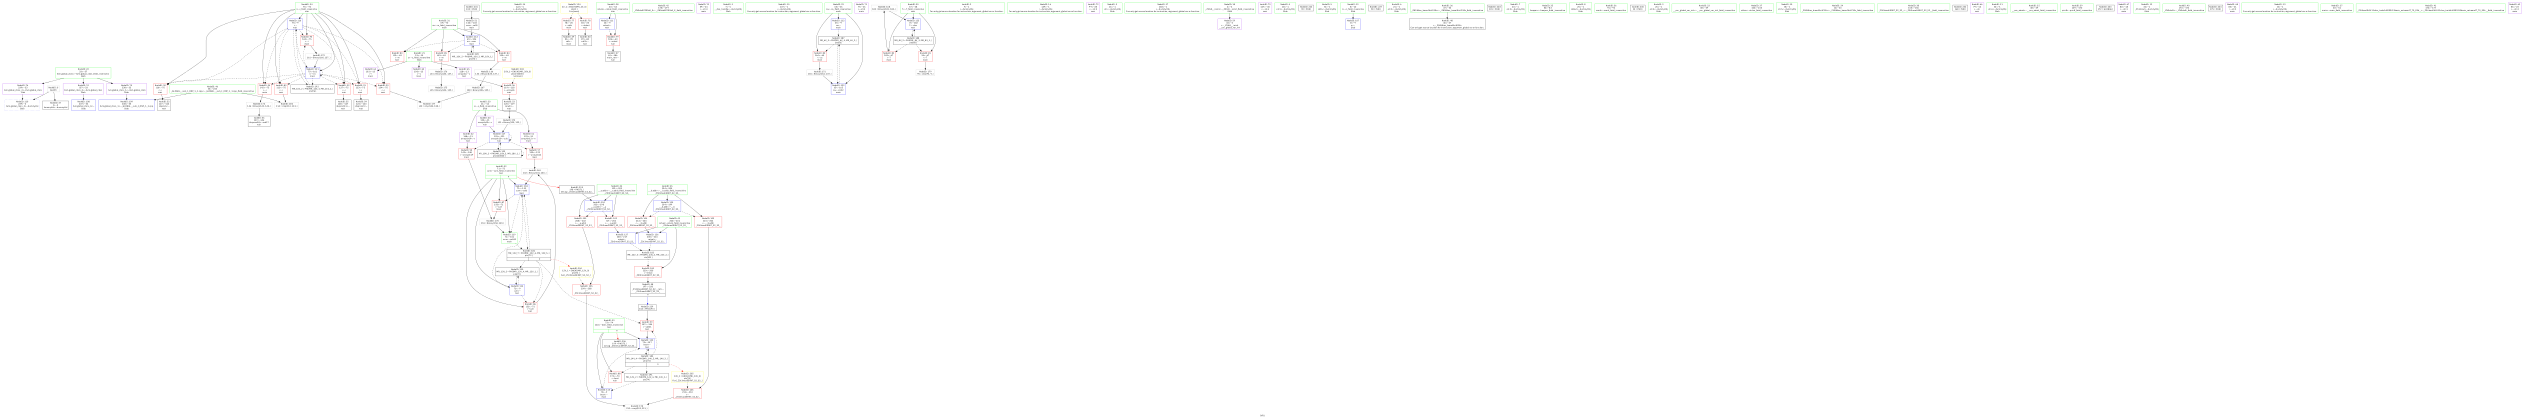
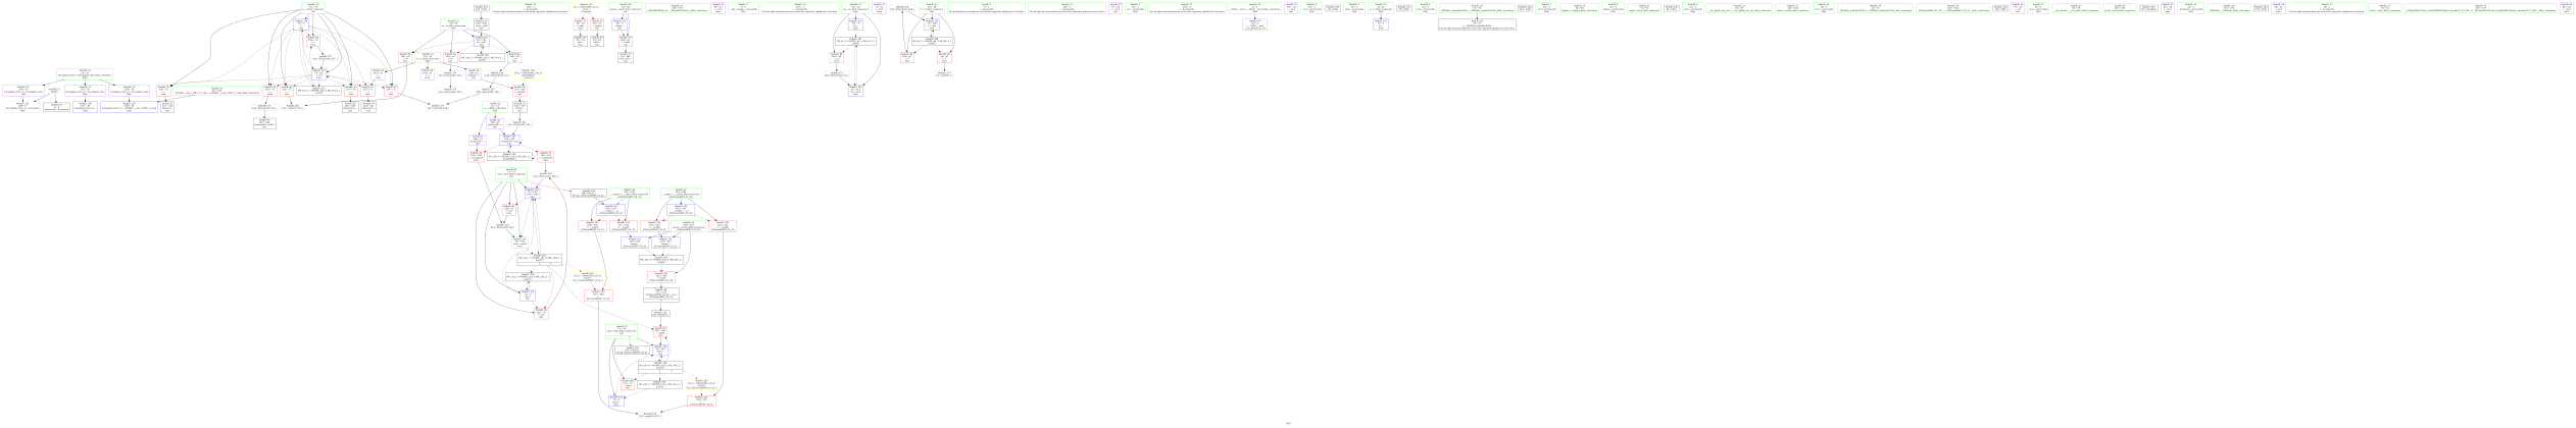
  digraph {
    fontname="IBM Plex Sans"
    label=SVFG
    node [color=green fontname="IBM Plex Sans" shape=record]
    edge [fontname="IBM Plex Sans" style=solid]
    n1 [color=grey label="{NodeID: 0\nNullPtr}"]
    n2 [color=black label="{NodeID: 47\n2\<--3\ndummyVal\<--dummyVal\n}"]
    n3 [color=blue label="{NodeID: 110\n239\<--3\nllvm.global_ctors_2\<--dummyVal\nGlob }" style=dotted]
    n4 [color=grey label="{NodeID: 180\n114 = cmp(112, 113, )\n}"]
    n5 [color=red label="{NodeID: 97\n130\<--129\n\<--arrayidx12\nmain\n}"]
    n6 [color=grey label="{NodeID: 169\n132 = Binary(131, 130, )\n}"]
    n7 [color=blue label="{NodeID: 118\n71\<--132\nsum\<--add\nmain\n}"]
    n8 [color=black label="{NodeID: 181\nMR_12V_7 = PHI(MR_12V_6, MR_12V_5, )\npts\{72 \}\n|{|<s4>9}}"]
    n9 [label="{NodeID: 119\n71\<--151\nsum\<--sub20\nmain\n}"]
    n10 [color=red label="{NodeID: 87\n150\<--71\n\<--sum\nmain\n}"]
    n11 [label="{NodeID: 14\n122\<--1\n\<--dummyObj\nCan only get source location for instruction, argument, global var or function.}"]
    n12 [color=yellow label="{NodeID: 194\n2V_1 = ENCHI(MR_2V_0)\npts\{1 \}\nFun[main]}" style=double]
    n13 [color=red label="{NodeID: 77\n78\<--20\n\<--stdin\nmain\n}"]
    n14 [color=red label="{NodeID: 78\n84\<--25\n\<--stdout\nmain\n}"]
    n15 [color=black label="{NodeID: 49\n81\<--78\ncall\<--\nmain\n}"]
    n16 [color=black label="{NodeID: 50\n87\<--84\ncall1\<--\nmain\n}"]
    n17 [color=blue label="{NodeID: 111\n63\<--9\nretval\<--\nmain\n}"]
    n18 [color=red label="{NodeID: 79\n186\<--63\n\<--retval\nmain\n}"]
    n19 [color=black label="{NodeID: 57\n62\<--186\nmain_ret\<--\nmain\n}"]
    n20 [label="{NodeID: 28\n63\<--64\nretval\<--retval_field_insensitive\nmain\n}"]
    n21 [color=blue label="{NodeID: 125\n204\<--199\n__b.addr\<--__b\n_ZSt3maxIiERKT_S2_S2_\n}"]
    n22 [color=red label="{NodeID: 103\n210\<--204\n\<--__b.addr\n_ZSt3maxIiERKT_S2_S2_\n}"]
    n23 [color=red label="{NodeID: 104\n214\<--204\n\<--__b.addr\n_ZSt3maxIiERKT_S2_S2_\n}"]
    n24 [color=red label="{NodeID: 106\n211\<--210\n\<--\n_ZSt3maxIiERKT_S2_S2_\n}"]
    n25 [color=blue label="{NodeID: 126\n200\<--214\nretval\<--\n_ZSt3maxIiERKT_S2_S2_\n}"]
    n26 [color=grey label="{NodeID: 178\n212 = cmp(209, 211, )\n}"]
    n27 [color=black label="{NodeID: 182\nMR_24V_3 = PHI(MR_24V_4, MR_24V_2, )\npts\{201 \}\n}"]
    n28 [label="{NodeID: 42\n178\<--179\n_ZNSolsEPFRSoS_E\<--_ZNSolsEPFRSoS_E_field_insensitive\n}"]
    n29 [color=black label="{NodeID: 56\n147\<--146\nidxprom18\<--sub17\nmain\n}"]
    n30 [color=black label="{NodeID: 236\n199 = PHI(73, )\n1st arg _ZSt3maxIiERKT_S2_S2_ }"]
    n31 [color=purple label="{NodeID: 70\n89\<--26\n\<--.str.4\nmain\n}"]
    n32 [color=grey label="{NodeID: 167\n138 = Binary(136, 139, )\n}"]
    n33 [color=grey label="{NodeID: 177\n140 = cmp(134, 138, )\n}"]
    n34 [color=red label="{NodeID: 84\n135\<--69\n\<--m\nmain\n}"]
    n35 [color=grey label="{NodeID: 166\n136 = Binary(135, 137, )\n}"]
    n36 [label="{NodeID: 1\n7\<--1\n__dso_handle\<--dummyObj\nGlob }"]
    n37 [color=red label="{NodeID: 86\n131\<--71\n\<--sum\nmain\n}"]
    n38 [color=red label="{NodeID: 99\n157\<--154\n\<--call21\nmain\n}"]
    n39 [color=black label="{NodeID: 190\nMR_12V_2 = PHI(MR_12V_4, MR_12V_1, )\npts\{72 \}\n}"]
    n40 [color=yellow label="{NodeID: 204\n12V_1 = ENCHI(MR_12V_0)\npts\{72 \}\nFun[_ZSt3maxIiERKT_S2_S2_]}" style=double]
    n41 [color=blue label="{NodeID: 120\n73\<--157\nbest\<--\nmain\n}"]
    n42 [color=blue label="{NodeID: 114\n71\<--9\nsum\<--\nmain\n}"]
    n43 [color=red label="{NodeID: 105\n209\<--208\n\<--\n_ZSt3maxIiERKT_S2_S2_\n}"]
    n44 [color=black label="{NodeID: 184\nMR_14V_4 = PHI(MR_14V_5, MR_14V_3, )\npts\{74 \}\n|{|<s4>9}}"]
    n45 [color=grey label="{NodeID: 170\n151 = Binary(150, 149, )\n}"]
    n46 [color=red label="{NodeID: 98\n149\<--148\n\<--arrayidx19\nmain\n}"]
    n47 [label="{NodeID: 15\n137\<--1\n\<--dummyObj\nCan only get source location for instruction, argument, global var or function.}"]
    n48 [color=blue label="{NodeID: 112\n65\<--9\nca\<--\nmain\n}"]
    n49 [color=black label="{NodeID: 187\nMR_6V_3 = PHI(MR_6V_4, MR_6V_2, )\npts\{66 \}\n}"]
    n50 [color=red label="{NodeID: 80\n164\<--65\n\<--ca\nmain\n}"]
    n51 [color=blue label="{NodeID: 122\n65\<--165\nca\<--inc22\nmain\n}"]
    n52 [color=grey label="{NodeID: 171\n165 = Binary(164, 137, )\n}"]
    n53 [label="{NodeID: 29\n65\<--66\nca\<--ca_field_insensitive\nmain\n}"]
    n54 [color=red label="{NodeID: 100\n220\<--200\n\<--retval\n_ZSt3maxIiERKT_S2_S2_\n}"]
    n55 [color=black label="{NodeID: 58\n197\<--220\n_ZSt3maxIiERKT_S2_S2__ret\<--\n_ZSt3maxIiERKT_S2_S2_\n|{<s0>9}}"]
    n56 [label="{NodeID: 43\n200\<--201\nretval\<--retval_field_insensitive\n_ZSt3maxIiERKT_S2_S2_\n}"]
    n57 [color=blue label="{NodeID: 127\n200\<--217\nretval\<--\n_ZSt3maxIiERKT_S2_S2_\n}"]
    n58 [color=black label="{NodeID: 229\n154 = PHI(197, )\n}"]
    n59 [color=purple label="{NodeID: 71\n97\<--26\n\<--.str.4\nmain\n}"]
    n60 [color=grey label="{NodeID: 168\n182 = Binary(181, 183, )\n}"]
    n61 [color=blue label="{NodeID: 123\n67\<--182\nT\<--dec\nmain\n}"]
    n62 [color=black label="{NodeID: 188\nMR_8V_2 = PHI(MR_8V_3, MR_8V_1, )\npts\{68 \}\n}"]
    n63 [color=red label="{NodeID: 81\n94\<--67\n\<--T\nmain\n}"]
    n64 [color=red label="{NodeID: 82\n181\<--67\n\<--T\nmain\n}"]
    n65 [color=red label="{NodeID: 85\n143\<--69\n\<--m\nmain\n}"]
    n66 [color=grey label="{NodeID: 176\n144 = Binary(143, 137, )\n}"]
    n67 [color=grey label="{NodeID: 175\n145 = Binary(144, 139, )\n}"]
    n68 [label="{NodeID: 2\n9\<--1\n\<--dummyObj\nCan only get source location for instruction, argument, global var or function.}"]
    n69 [color=red label="{NodeID: 88\n171\<--73\n\<--best\nmain\n}"]
    n70 [color=black label="{NodeID: 191\nMR_14V_2 = PHI(MR_14V_4, MR_14V_1, )\npts\{74 \}\n}"]
    n71 [color=yellow label="{NodeID: 205\n14V_1 = ENCHI(MR_14V_0)\npts\{74 \}\nFun[_ZSt3maxIiERKT_S2_S2_]}" style=double]
    n72 [label="{NodeID: 16\n139\<--1\n\<--dummyObj\nCan only get source location for instruction, argument, global var or function.}"]
    n73 [color=blue label="{NodeID: 113\n69\<--106\nm\<--conv\nmain\n}"]
    n74 [color=red label="{NodeID: 83\n113\<--69\n\<--m\nmain\n}"]
    n75 [color=black label="{NodeID: 189\nMR_10V_2 = PHI(MR_10V_3, MR_10V_1, )\npts\{70 \}\n}"]
    n76 [label="{NodeID: 30\n67\<--68\nT\<--T_field_insensitive\nmain\n}"]
    n77 [color=grey label="{NodeID: 179\n95 = cmp(94, 9, )\n}"]
    n78 [label="{NodeID: 44\n202\<--203\n__a.addr\<--__a.addr_field_insensitive\n_ZSt3maxIiERKT_S2_S2_\n}"]
    n79 [color=red label="{NodeID: 101\n208\<--202\n\<--__a.addr\n_ZSt3maxIiERKT_S2_S2_\n}"]
    n80 [color=red label="{NodeID: 102\n217\<--202\n\<--__a.addr\n_ZSt3maxIiERKT_S2_S2_\n}"]
    n81 [color=blue label="{NodeID: 124\n202\<--198\n__a.addr\<--__a\n_ZSt3maxIiERKT_S2_S2_\n}"]
    n82 [color=purple label="{NodeID: 72\n99\<--28\n\<--.str.5\nmain\n}"]
    n83 [label="{NodeID: 3\n16\<--1\n.str\<--dummyObj\nGlob }"]
    n84 [label="{NodeID: 17\n183\<--1\n\<--dummyObj\nCan only get source location for instruction, argument, global var or function.}"]
    n85 [label="{NodeID: 31\n69\<--70\nm\<--m_field_insensitive\nmain\n}"]
    n86 [label="{NodeID: 45\n204\<--205\n__b.addr\<--__b.addr_field_insensitive\n_ZSt3maxIiERKT_S2_S2_\n}"]
    n87 [color=purple label="{NodeID: 59\n44\<--4\n\<--_ZStL8__ioinit\n__cxx_global_var_init\n}"]
    n88 [color=purple label="{NodeID: 73\n167\<--30\n\<--.str.6\nmain\n}"]
    n89 [label="{NodeID: 4\n18\<--1\n.str.1\<--dummyObj\nGlob }"]
    n90 [color=blue label="{NodeID: 115\n73\<--9\nbest\<--\nmain\n}"]
    n91 [label="{NodeID: 18\n4\<--6\n_ZStL8__ioinit\<--_ZStL8__ioinit_field_insensitive\nGlob }"]
    n92 [label="{NodeID: 32\n71\<--72\nsum\<--sum_field_insensitive\nmain\n|{|<s5>9}}"]
    n93 [color=black label="{NodeID: 235\n198 = PHI(71, )\n0th arg _ZSt3maxIiERKT_S2_S2_ }"]
    n94 [label="{NodeID: 46\n35\<--233\n_GLOBAL__sub_I_ONP_1_1.cpp\<--_GLOBAL__sub_I_ONP_1_1.cpp_field_insensitive\n}"]
    n95 [color=blue label="{NodeID: 109\n238\<--35\nllvm.global_ctors_1\<--_GLOBAL__sub_I_ONP_1_1.cpp\nGlob }"]
    n96 [color=black label="{NodeID: 226\n90 = PHI()\n}"]
    n97 [color=purple label="{NodeID: 60\n125\<--11\narrayidx10\<--v\nmain\n}"]
    n98 [color=blue label="{NodeID: 117\n125\<--121\narrayidx10\<--sub\nmain\n}"]
    n99 [color=black label="{NodeID: 193\nMR_18V_2 = PHI(MR_18V_3, MR_18V_1, )\npts\{120000 \}\n}"]
    n100 [color=purple label="{NodeID: 74\n237\<--33\nllvm.global_ctors_0\<--llvm.global_ctors\nGlob }"]
    n101 [color=blue label="{NodeID: 108\n237\<--34\nllvm.global_ctors_0\<--\nGlob }"]
    n102 [label="{NodeID: 5\n20\<--1\nstdin\<--dummyObj\nGlob }"]
    n103 [label="{NodeID: 19\n8\<--10\nn\<--n_field_insensitive\nGlob }"]
    n104 [color=blue label="{NodeID: 107\n8\<--9\nn\<--\nGlob }"]
    n105 [color=blue label="{NodeID: 116\n75\<--9\ni\<--\nmain\n}"]
    n106 [color=red label="{NodeID: 89\n112\<--75\n\<--i\nmain\n}"]
    n107 [color=red label="{NodeID: 90\n116\<--75\n\<--i\nmain\n}"]
    n108 [color=red label="{NodeID: 91\n123\<--75\n\<--i\nmain\n}"]
    n109 [color=red label="{NodeID: 92\n127\<--75\n\<--i\nmain\n}"]
    n110 [color=red label="{NodeID: 93\n134\<--75\n\<--i\nmain\n}"]
    n111 [color=red label="{NodeID: 94\n142\<--75\n\<--i\nmain\n}"]
    n112 [color=red label="{NodeID: 95\n160\<--75\n\<--i\nmain\n}"]
    n113 [color=blue label="{NodeID: 121\n75\<--161\ni\<--inc\nmain\n}"]
    n114 [color=black label="{NodeID: 192\nMR_16V_2 = PHI(MR_16V_4, MR_16V_1, )\npts\{76 \}\n}"]
    n115 [color=black label="{NodeID: 52\n117\<--116\nidxprom\<--\nmain\n}"]
    n116 [color=black label="{NodeID: 54\n124\<--123\nidxprom9\<--\nmain\n}"]
    n117 [color=black label="{NodeID: 55\n128\<--127\nidxprom11\<--\nmain\n}"]
    n118 [color=grey label="{NodeID: 174\n146 = Binary(142, 145, )\n}"]
    n119 [color=grey label="{NodeID: 172\n161 = Binary(160, 137, )\n}"]
    n120 [label="{NodeID: 33\n73\<--74\nbest\<--best_field_insensitive\nmain\n|{|<s3>9}}"]
    n121 [color=black label="{NodeID: 227\n98 = PHI()\n}"]
-   n122 [color=purple label="{NodeID: 61\n129\<--11\narrayidx12\<--v\nmain\n}"]
    n123 [color=purple label="{NodeID: 75\n238\<--33\nllvm.global_ctors_1\<--llvm.global_ctors\nGlob }"]
    n124 [label="{NodeID: 6\n21\<--1\n.str.2\<--dummyObj\nGlob }"]
    n125 [label="{NodeID: 20\n11\<--12\nv\<--v_field_insensitive\nGlob }"]
    n126 [color=purple label="{NodeID: 62\n148\<--11\narrayidx19\<--v\nmain\n}"]
    n127 [label="{NodeID: 34\n75\<--76\ni\<--i_field_insensitive\nmain\n}"]
    n128 [color=black label="{NodeID: 48\n46\<--47\n\<--_ZNSt8ios_base4InitD1Ev\nCan only get source location for instruction, argument, global var or function.}"]
    n129 [color=black label="{NodeID: 228\n101 = PHI()\n}"]
    n130 [color=purple label="{NodeID: 76\n239\<--33\nllvm.global_ctors_2\<--llvm.global_ctors\nGlob }"]
    n131 [color=grey label="{NodeID: 173\n121 = Binary(120, 122, )\n}"]
    n132 [label="{NodeID: 7\n23\<--1\n.str.3\<--dummyObj\nGlob }"]
    n133 [label="{NodeID: 21\n13\<--15\ns\<--s_field_insensitive\nGlob }"]
    n134 [color=purple label="{NodeID: 63\n100\<--13\n\<--s\nmain\n}"]
    n135 [color=purple label="{NodeID: 64\n102\<--13\n\<--s\nmain\n}"]
    n136 [color=purple label="{NodeID: 65\n118\<--13\narrayidx\<--s\nmain\n}"]
    n137 [color=red label="{NodeID: 96\n119\<--118\n\<--arrayidx\nmain\n}"]
    n138 [color=black label="{NodeID: 53\n120\<--119\nconv8\<--\nmain\n}"]
    n139 [label="{NodeID: 35\n82\<--83\nfreopen\<--freopen_field_insensitive\n}"]
    n140 [label="{NodeID: 8\n25\<--1\nstdout\<--dummyObj\nGlob }"]
    n141 [label="{NodeID: 22\n33\<--37\nllvm.global_ctors\<--llvm.global_ctors_field_insensitive\nGlob }"]
    n142 [label="{NodeID: 36\n91\<--92\nscanf\<--scanf_field_insensitive\n}"]
    n143 [color=black label="{NodeID: 230\n45 = PHI()\n}"]
    n144 [label="{NodeID: 9\n26\<--1\n.str.4\<--dummyObj\nGlob }"]
    n145 [label="{NodeID: 23\n38\<--39\n__cxx_global_var_init\<--__cxx_global_var_init_field_insensitive\n}"]
    n146 [color=yellow label="{NodeID: 203\n20V_1 = ENCHI(MR_20V_0)\npts\{150000 \}\nFun[main]}" style=double]
    n147 [label="{NodeID: 37\n104\<--105\nstrlen\<--strlen_field_insensitive\n}"]
    n148 [color=black label="{NodeID: 51\n106\<--103\nconv\<--call5\nmain\n}"]
    n149 [color=black label="{NodeID: 231\n103 = PHI()\n}"]
    n150 [label="{NodeID: 10\n28\<--1\n.str.5\<--dummyObj\nGlob }"]
    n151 [label="{NodeID: 24\n42\<--43\n_ZNSt8ios_base4InitC1Ev\<--_ZNSt8ios_base4InitC1Ev_field_insensitive\n}"]
    n152 [label="{NodeID: 38\n155\<--156\n_ZSt3maxIiERKT_S2_S2_\<--_ZSt3maxIiERKT_S2_S2__field_insensitive\n}"]
    n153 [color=black label="{NodeID: 232\n168 = PHI()\n}"]
    n154 [color=purple label="{NodeID: 66\n79\<--16\n\<--.str\nmain\n}"]
    n155 [label="{NodeID: 11\n30\<--1\n.str.6\<--dummyObj\nGlob }"]
    n156 [label="{NodeID: 25\n48\<--49\n__cxa_atexit\<--__cxa_atexit_field_insensitive\n}"]
    n157 [label="{NodeID: 39\n169\<--170\nprintf\<--printf_field_insensitive\n}"]
    n158 [color=black label="{NodeID: 233\n172 = GLOBAL()\n}"]
    n159 [color=purple label="{NodeID: 67\n80\<--18\n\<--.str.1\nmain\n}"]
    n160 [label="{NodeID: 12\n32\<--1\n_ZSt4cout\<--dummyObj\nGlob }"]
    n161 [label="{NodeID: 26\n47\<--53\n_ZNSt8ios_base4InitD1Ev\<--_ZNSt8ios_base4InitD1Ev_field_insensitive\n}"]
    n162 [label="{NodeID: 40\n173\<--174\n_ZNSolsEi\<--_ZNSolsEi_field_insensitive\n}"]
    n163 [color=black label="{NodeID: 234\n175 = PHI()\n}"]
    n164 [color=purple label="{NodeID: 68\n85\<--21\n\<--.str.2\nmain\n}"]
    n165 [label="{NodeID: 13\n34\<--1\n\<--dummyObj\nCan only get source location for instruction, argument, global var or function.}"]
    n166 [label="{NodeID: 27\n60\<--61\nmain\<--main_field_insensitive\n}"]
    n167 [label="{NodeID: 41\n176\<--177\n_ZSt4endlIcSt11char_traitsIcEERSt13basic_ostreamIT_T0_ES6_\<--_ZSt4endlIcSt11char_traitsIcEERSt13basic_ostreamIT_T0_ES6__field_insensitive\n}"]
    n168 [color=purple label="{NodeID: 69\n86\<--23\n\<--.str.3\nmain\n}"]
    n1 -> n2
    n1 -> n3
    n5 -> n6
    n6 -> n7
    n7 -> n8 [style=dashed]
    n7 -> n9 [style=dashed]
    n7 -> n10 [style=dashed]
    n8 -> n7 [style=dashed]
    n8 -> n37 [style=dashed]
    n8 -> n38 [style=dashed]
    n8 -> n39 [style=dashed]
    n8 -> n40 [color=red style=dashed tailport=s4]
    n9 -> n8 [style=dashed]
    n10 -> n45
    n12 -> n13 [style=dashed]
    n12 -> n14 [style=dashed]
    n13 -> n15
    n14 -> n16
    n17 -> n18 [style=dashed]
    n18 -> n19
    n20 -> n17
    n20 -> n18
    n21 -> n22 [style=dashed]
    n21 -> n23 [style=dashed]
    n22 -> n24
    n23 -> n25
    n24 -> n26
    n25 -> n27 [style=dashed]
    n27 -> n54 [style=dashed]
    n32 -> n33
    n34 -> n35
    n35 -> n32
    n37 -> n6
    n38 -> n41
    n39 -> n42 [style=dashed]
    n40 -> n43 [style=dashed]
    n41 -> n44 [style=dashed]
    n42 -> n7 [style=dashed]
    n42 -> n37 [style=dashed]
    n42 -> n39 [style=dashed]
    n43 -> n26
    n44 -> n38 [style=dashed]
    n44 -> n41 [style=dashed]
    n44 -> n69 [style=dashed]
    n44 -> n70 [style=dashed]
    n44 -> n71 [color=red style=dashed tailport=s4]
    n45 -> n9
    n46 -> n45
    n48 -> n49 [style=dashed]
    n49 -> n50 [style=dashed]
    n49 -> n51 [style=dashed]
    n50 -> n52
    n51 -> n49 [style=dashed]
    n52 -> n51
    n53 -> n48
    n53 -> n50
    n53 -> n51
    n54 -> n55
    n55 -> n58 [color=blue tailport=s0]
    n56 -> n25
    n56 -> n54
    n56 -> n57
    n57 -> n27 [style=dashed]
    n58 -> n38
    n60 -> n61
    n61 -> n62 [style=dashed]
    n62 -> n61 [style=dashed]
    n62 -> n63 [style=dashed]
    n62 -> n64 [style=dashed]
    n63 -> n77
    n64 -> n60
    n65 -> n66
    n66 -> n67
    n70 -> n90 [style=dashed]
    n71 -> n24 [style=dashed]
    n73 -> n34 [style=dashed]
    n73 -> n65 [style=dashed]
    n73 -> n74 [style=dashed]
    n73 -> n75 [style=dashed]
-   n94 -> n4
+   n74 -> n4
    n75 -> n73 [style=dashed]
    n76 -> n61
    n76 -> n63
    n76 -> n64
    n78 -> n79
    n78 -> n80
-   n78 -> n81
+   n78 -> n81 [color=red]
    n79 -> n43
    n80 -> n57
    n81 -> n79 [style=dashed]
    n81 -> n80 [style=dashed]
    n85 -> n34
    n85 -> n65
    n85 -> n73
    n85 -> n74
    n86 -> n21
    n86 -> n22
    n86 -> n23
    n90 -> n41 [style=dashed]
    n91 -> n87
    n92 -> n7
    n92 -> n9
    n92 -> n10
    n92 -> n37
    n92 -> n42
    n92 -> n93 [color=red tailport=s5]
    n93 -> n81
    n94 -> n95
    n97 -> n98
    n98 -> n5 [style=dashed]
    n98 -> n46 [style=dashed]
    n98 -> n98 [style=dashed]
    n98 -> n99 [style=dashed]
    n99 -> n98 [style=dashed]
    n99 -> n99 [style=dashed]
    n100 -> n101
    n103 -> n104
    n105 -> n106 [style=dashed]
    n105 -> n107 [style=dashed]
    n105 -> n108 [style=dashed]
    n105 -> n109 [style=dashed]
    n105 -> n110 [style=dashed]
    n105 -> n111 [style=dashed]
    n105 -> n112 [style=dashed]
    n105 -> n113 [style=dashed]
    n105 -> n114 [style=dashed]
    n106 -> n4
    n107 -> n115
    n108 -> n116
    n109 -> n117
    n110 -> n33
    n111 -> n118
    n112 -> n119
    n113 -> n106 [style=dashed]
    n113 -> n107 [style=dashed]
    n113 -> n108 [style=dashed]
    n113 -> n109 [style=dashed]
    n113 -> n110 [style=dashed]
    n113 -> n111 [style=dashed]
    n113 -> n112 [style=dashed]
    n113 -> n113 [style=dashed]
    n113 -> n114 [style=dashed]
    n114 -> n105 [style=dashed]
    n118 -> n29
    n119 -> n113
    n120 -> n30 [color=red tailport=s3]
    n120 -> n41
    n120 -> n69
    n120 -> n90
-   n122 -> n5
    n123 -> n95
    n125 -> n97
-   n125 -> n122
    n125 -> n126
    n126 -> n46
    n127 -> n105
    n127 -> n106
    n127 -> n107
-   n127 -> n108
+   n135 -> n108
    n127 -> n109
    n127 -> n110
    n127 -> n111
    n127 -> n112
    n127 -> n113
    n130 -> n3
    n131 -> n98
    n133 -> n134
    n133 -> n135
    n133 -> n136
    n136 -> n137
    n137 -> n138
    n138 -> n131
    n141 -> n100
    n141 -> n123
    n141 -> n130
    n146 -> n137 [style=dashed]
    n148 -> n73
    n149 -> n148
    n161 -> n128
  }
